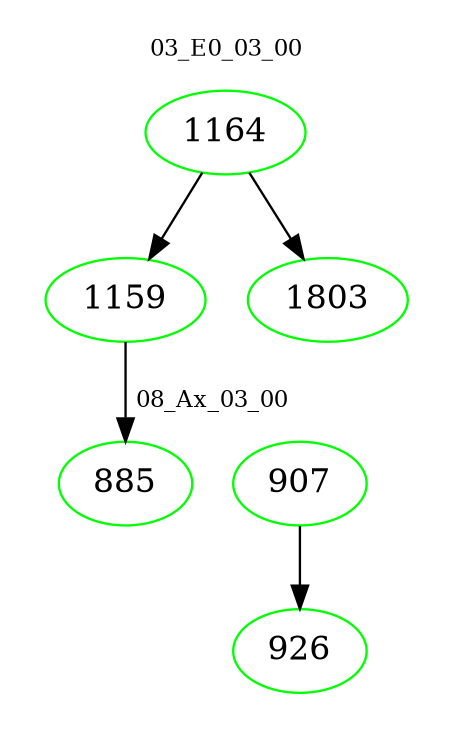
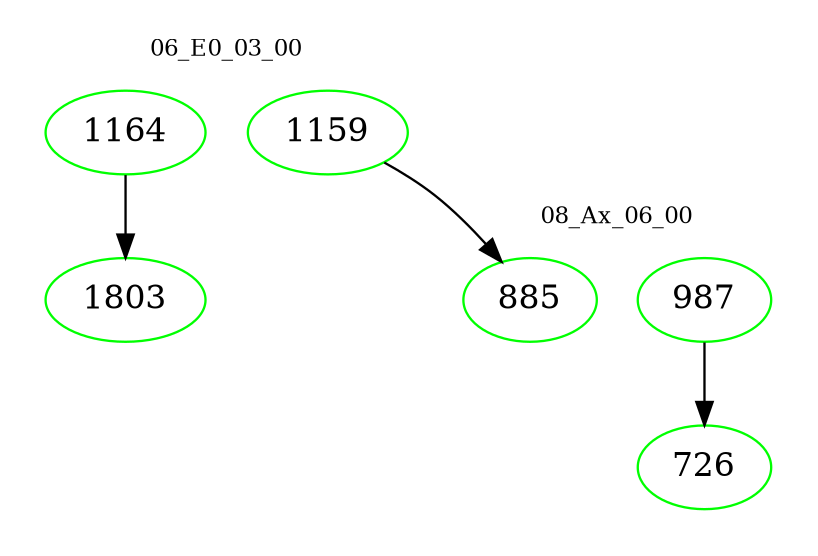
  digraph {
    node [color=green]
    edge [color=black]
-   n1 [label=907]
+   n1 [label=987]
    n2 [label=885]
-   n3 [label=926]
+   n3 [label=726]
    n4 [label=1164]
    n5 [label=1159]
    n6 [label=1803]
    subgraph cluster_1 {
      color=white
      fontsize=10
-     label="08_Ax_03_00"
+     label="08_Ax_06_00"
      n1
      n2
      n3
    }
    subgraph cluster_2 {
      color=white
      fontsize=10
-     label="03_E0_03_00"
+     label="06_E0_03_00"
      n4
      n5
      n6
    }
    n1 -> n3
-   n4 -> n5
    n4 -> n6
    n5 -> n2
  }
